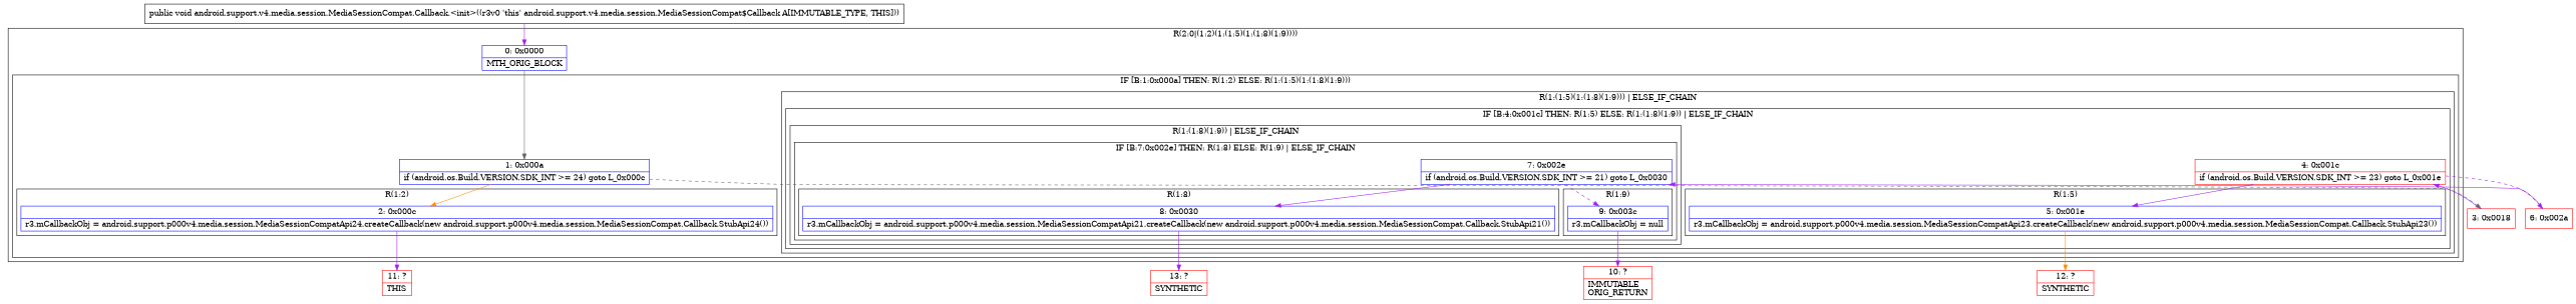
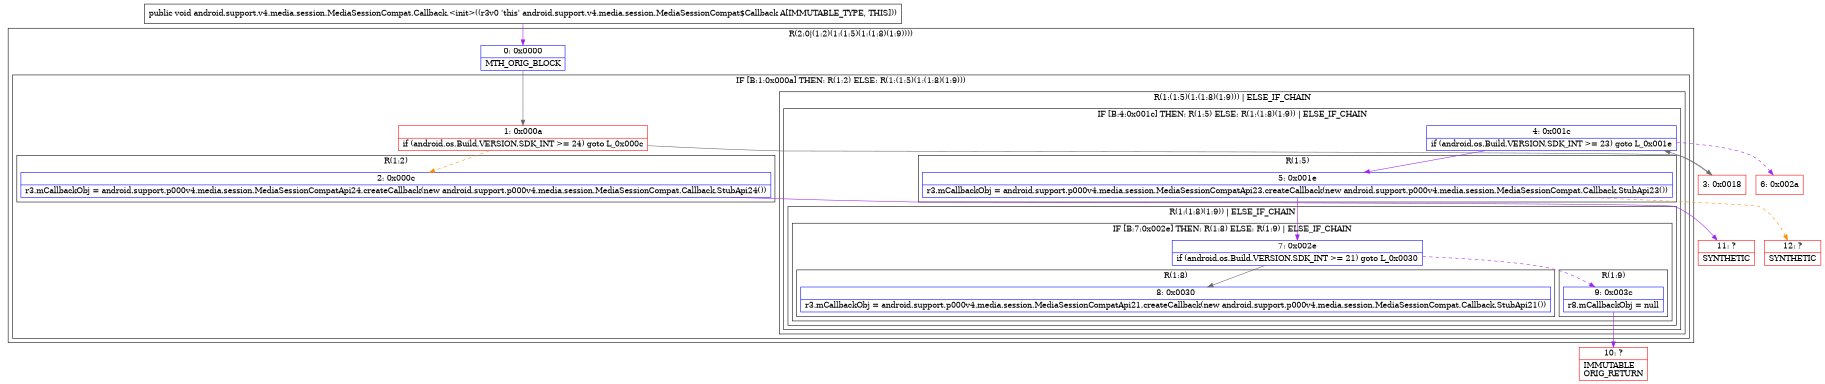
  digraph {
    node [color=blue shape=record]
    edge [color=purple]
    n1 [label="{2\:\ 0x000c|r3.mCallbackObj = android.support.p000v4.media.session.MediaSessionCompatApi24.createCallback(new android.support.p000v4.media.session.MediaSessionCompat.Callback.StubApi24())\l}"]
    n2 [label="{5\:\ 0x001e|r3.mCallbackObj = android.support.p000v4.media.session.MediaSessionCompatApi23.createCallback(new android.support.p000v4.media.session.MediaSessionCompat.Callback.StubApi23())\l}"]
    n3 [label="{8\:\ 0x0030|r3.mCallbackObj = android.support.p000v4.media.session.MediaSessionCompatApi21.createCallback(new android.support.p000v4.media.session.MediaSessionCompat.Callback.StubApi21())\l}"]
-   n4 [label="{9\:\ 0x003c|r3.mCallbackObj = null\l}"]
+   n4 [label="{9\:\ 0x003c|r8.mCallbackObj = null\l}"]
    n5 [label="{7\:\ 0x002e|if (android.os.Build.VERSION.SDK_INT \>= 21) goto L_0x0030\l}"]
-   n6 [color=red label="{4\:\ 0x001c|if (android.os.Build.VERSION.SDK_INT \>= 23) goto L_0x001e\l}"]
-   n7 [label="{1\:\ 0x000a|if (android.os.Build.VERSION.SDK_INT \>= 24) goto L_0x000c\l}"]
+   n6 [label="{4\:\ 0x001c|if (android.os.Build.VERSION.SDK_INT \>= 23) goto L_0x001e\l}"]
+   n7 [color=red label="{1\:\ 0x000a|if (android.os.Build.VERSION.SDK_INT \>= 24) goto L_0x000c\l}"]
    n8 [label="{0\:\ 0x0000|MTH_ORIG_BLOCK\l}"]
-   n9 [color=red label="{11\:\ ?|THIS\l}"]
+   n9 [color=red label="{11\:\ ?|SYNTHETIC\l}"]
    n10 [color=red label="{12\:\ ?|SYNTHETIC\l}"]
-   n11 [color=red label="{13\:\ ?|SYNTHETIC\l}"]
    n12 [color=red label="{10\:\ ?|IMMUTABLE\lORIG_RETURN\l}"]
    n13 [color=red label="{6\:\ 0x002a}"]
    n14 [color=red label="{3\:\ 0x0018}"]
    n15 [label="{public void android.support.v4.media.session.MediaSessionCompat.Callback.\<init\>((r3v0 'this' android.support.v4.media.session.MediaSessionCompat$Callback A[IMMUTABLE_TYPE, THIS])) }" color=""]
    subgraph cluster_1 {
      label="R(2:0|(1:2)(1:(1:5)(1:(1:8)(1:9))))"
      n8
      subgraph cluster_2 {
        label="IF [B:1:0x000a] THEN: R(1:2) ELSE: R(1:(1:5)(1:(1:8)(1:9)))"
        n7
        subgraph cluster_3 {
          label="R(1:2)"
          n1
        }
        subgraph cluster_4 {
          label="R(1:(1:5)(1:(1:8)(1:9))) | ELSE_IF_CHAIN\l"
          subgraph cluster_5 {
            label="IF [B:4:0x001c] THEN: R(1:5) ELSE: R(1:(1:8)(1:9)) | ELSE_IF_CHAIN\l"
            n6
            subgraph cluster_6 {
              label="R(1:5)"
              n2
            }
            subgraph cluster_7 {
              label="R(1:(1:8)(1:9)) | ELSE_IF_CHAIN\l"
              subgraph cluster_8 {
                label="IF [B:7:0x002e] THEN: R(1:8) ELSE: R(1:9) | ELSE_IF_CHAIN\l"
                n5
                subgraph cluster_9 {
                  label="R(1:8)"
                  n3
                }
                subgraph cluster_10 {
                  label="R(1:9)"
                  n4
                }
              }
            }
          }
        }
      }
    }
    n1 -> n9
-   n2 -> n10 [color=darkorange]
-   n3 -> n11
+   n2 -> n10 [color=darkorange style=dashed]
    n4 -> n12
-   n5 -> n3
+   n5 -> n3 [color=gray40]
    n5 -> n4 [style=dashed]
    n6 -> n2
    n6 -> n13 [style=dashed]
-   n7 -> n1 [color=darkorange]
-   n7 -> n14 [color=gray40 style=dashed]
+   n7 -> n1 [color=darkorange style=dashed]
+   n7 -> n14 [color=gray40 style=solid]
    n8 -> n7 [color=gray40]
-   n13 -> n5
-   n14 -> n6
+   n2 -> n5
+   n14 -> n6 [color=gray40]
    n15 -> n8
  }
